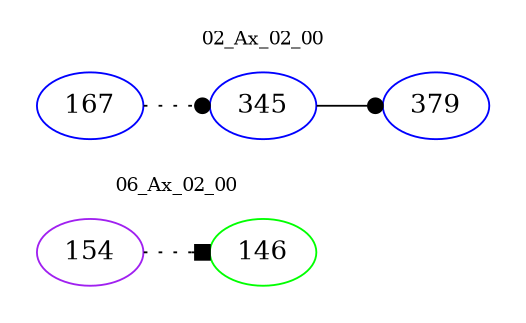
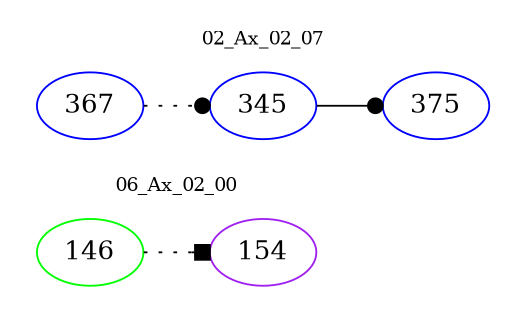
  digraph {
    rankdir=LR
    node [color=blue]
    edge [arrowhead=dot color=black style=dotted]
    n1 [color=green label=146]
    n2 [color=purple label=154]
-   n3 [label=167]
+   n3 [label=367]
    n4 [label=345]
-   n5 [label=379]
+   n5 [label=375]
    subgraph cluster_1 {
      color=white
      fontsize=10
      label="06_Ax_02_00"
      n1
      n2
    }
    subgraph cluster_2 {
      color=white
      fontsize=10
-     label="02_Ax_02_00"
+     label="02_Ax_02_07"
      n3
      n4
      n5
    }
-   n2 -> n1 [arrowhead=box]
+   n1 -> n2 [arrowhead=box]
    n3 -> n4
    n4 -> n5 [style=solid]
  }
